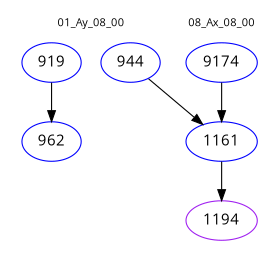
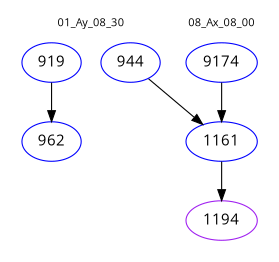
  digraph {
    fontname="Open Sans"
    node [color=blue fontname="Open Sans"]
    edge [color=black fontname="Open Sans"]
    n1 [label=944]
    n2 [label=919]
    n3 [label=962]
    n4 [label=9174]
    n5 [label=1161]
    n6 [color=purple label=1194]
    subgraph cluster_1 {
      color=white
      fontsize=10
-     label="01_Ay_08_00"
+     label="01_Ay_08_30"
      n1
      n2
      n3
    }
    subgraph cluster_2 {
      color=white
      fontsize=10
      label="08_Ax_08_00"
      n4
      n5
      n6
    }
    n1 -> n5
    n2 -> n3
    n4 -> n5
    n5 -> n6
  }
